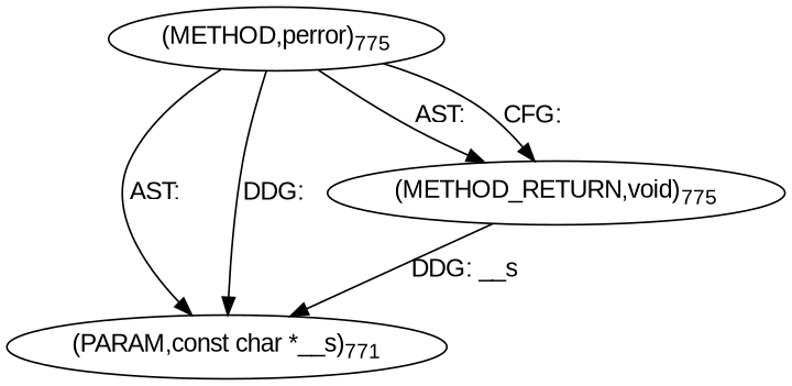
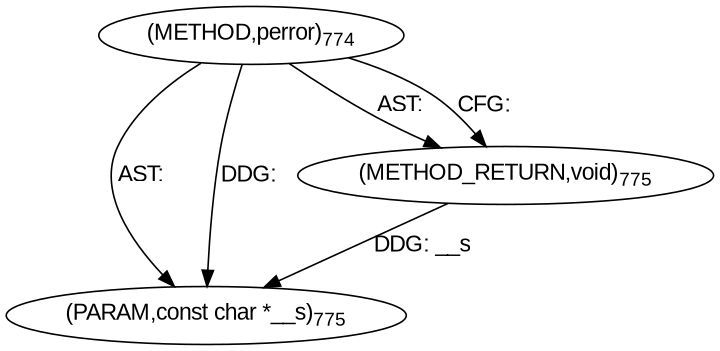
  digraph {
    fontname="Liberation Sans"
    node [fontname="Liberation Sans"]
    edge [fontname="Liberation Sans"]
-   n1 [label=<(METHOD,perror)<SUB>775</SUB>>]
-   n2 [label=<(PARAM,const char *__s)<SUB>771</SUB>>]
+   n1 [label=<(METHOD,perror)<SUB>774</SUB>>]
+   n2 [label=<(PARAM,const char *__s)<SUB>775</SUB>>]
    n3 [label=<(METHOD_RETURN,void)<SUB>775</SUB>>]
    n1 -> n2 [label="AST: "]
    n1 -> n2 [label="DDG: "]
    n1 -> n3 [label="AST: "]
    n1 -> n3 [label="CFG: "]
    n3 -> n2 [label="DDG: __s"]
  }
